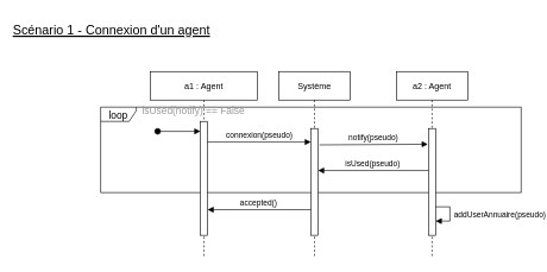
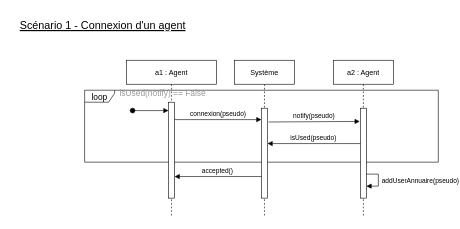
  <mxCell id="0" />
  <mxCell id="1" parent="0" />
  <mxCell id="2" value="&lt;font style=&quot;font-size: 14px;&quot;&gt;loop&lt;/font&gt;" style="shape=umlFrame;whiteSpace=wrap;html=1;fontSize=18;fillColor=none;width=50;height=20;" parent="1" vertex="1"><mxGeometry x="140" y="150" width="590" height="120" as="geometry" /></mxCell>
  <mxCell id="3" value="a1 : Agent" style="shape=umlLifeline;perimeter=lifelinePerimeter;container=1;collapsible=0;recursiveResize=0;rounded=0;shadow=0;strokeWidth=1;" parent="1" vertex="1"><mxGeometry x="210" y="100" width="150" height="260" as="geometry" /></mxCell>
  <mxCell id="4" value="" style="points=[];perimeter=orthogonalPerimeter;rounded=0;shadow=0;strokeWidth=1;" parent="3" vertex="1"><mxGeometry x="70" y="70" width="10" height="160" as="geometry" /></mxCell>
  <mxCell id="5" value="" style="verticalAlign=bottom;startArrow=oval;endArrow=block;startSize=8;shadow=0;strokeWidth=1;" parent="3" edge="1"><mxGeometry relative="1" as="geometry"><mxPoint x="10" y="84" as="sourcePoint" /><mxPoint x="70" y="84" as="targetPoint" /></mxGeometry></mxCell>
  <mxCell id="6" value="&lt;font color=&quot;#999999&quot;&gt;isUsed(notify) == False&lt;/font&gt;" style="text;html=1;align=center;verticalAlign=middle;resizable=0;points=[];autosize=1;strokeColor=none;fillColor=none;fontSize=14;" parent="3" vertex="1"><mxGeometry x="-30" y="40" width="180" height="30" as="geometry" /></mxCell>
  <mxCell id="7" value="Système" style="shape=umlLifeline;perimeter=lifelinePerimeter;container=1;collapsible=0;recursiveResize=0;rounded=0;shadow=0;strokeWidth=1;" parent="1" vertex="1"><mxGeometry x="390" y="100" width="100" height="260" as="geometry" /></mxCell>
  <mxCell id="8" value="" style="points=[];perimeter=orthogonalPerimeter;rounded=0;shadow=0;strokeWidth=1;" parent="7" vertex="1"><mxGeometry x="45" y="80" width="10" height="150" as="geometry" /></mxCell>
  <mxCell id="9" value="connexion(pseudo)" style="verticalAlign=bottom;endArrow=block;entryX=0;entryY=0;shadow=0;strokeWidth=1;" parent="1" edge="1"><mxGeometry relative="1" as="geometry"><mxPoint x="290" y="199" as="sourcePoint" /><mxPoint x="435" y="199" as="targetPoint" /></mxGeometry></mxCell>
  <mxCell id="10" value="notify(pseudo)" style="verticalAlign=bottom;endArrow=block;shadow=0;strokeWidth=1;entryX=-0.1;entryY=0.147;entryDx=0;entryDy=0;entryPerimeter=0;" parent="1" target="12" edge="1"><mxGeometry relative="1" as="geometry"><mxPoint x="447" y="203" as="sourcePoint" /><mxPoint x="605" y="209" as="targetPoint" /></mxGeometry></mxCell>
  <mxCell id="11" value="a2 : Agent" style="shape=umlLifeline;perimeter=lifelinePerimeter;container=1;collapsible=0;recursiveResize=0;rounded=0;shadow=0;strokeWidth=1;" parent="1" vertex="1"><mxGeometry x="555" y="100" width="100" height="260" as="geometry" /></mxCell>
  <mxCell id="12" value="" style="points=[];perimeter=orthogonalPerimeter;rounded=0;shadow=0;strokeWidth=1;" parent="11" vertex="1"><mxGeometry x="45" y="80" width="10" height="150" as="geometry" /></mxCell>
- <mxCell id="13" value="&lt;u&gt;&lt;font style=&quot;font-size: 18px;&quot;&gt;Scénario 1 - Connexion d'un agent&lt;br&gt;&lt;/font&gt;&lt;/u&gt;" style="text;html=1;align=center;verticalAlign=middle;resizable=0;points=[];autosize=1;strokeColor=none;fillColor=none;fontSize=21;" parent="1" vertex="1"><mxGeometry x="5" y="20" width="300" height="40" as="geometry" /></mxCell>
+ <mxCell id="13" value="&lt;u&gt;&lt;font style=&quot;font-size: 18px;&quot;&gt;Scénario 1 - Connexion d'un agent&lt;br&gt;&lt;/font&gt;&lt;/u&gt;" style="text;html=1;align=center;verticalAlign=middle;resizable=0;points=[];autosize=1;strokeColor=none;fillColor=none;fontSize=21;" parent="1" vertex="1"><mxGeometry x="20" y="20" width="300" height="40" as="geometry" /></mxCell>
  <mxCell id="14" value="isUsed(pseudo)" style="verticalAlign=bottom;endArrow=block;shadow=0;strokeWidth=1;" parent="1" edge="1"><mxGeometry relative="1" as="geometry"><mxPoint x="600" y="239" as="sourcePoint" /><mxPoint x="445" y="239" as="targetPoint" /></mxGeometry></mxCell>
  <mxCell id="15" value="accepted()" style="verticalAlign=bottom;endArrow=block;shadow=0;strokeWidth=1;exitX=0;exitY=0.705;exitDx=0;exitDy=0;exitPerimeter=0;" parent="1" edge="1"><mxGeometry relative="1" as="geometry"><mxPoint x="435" y="294" as="sourcePoint" /><mxPoint x="290" y="294" as="targetPoint" /></mxGeometry></mxCell>
  <mxCell id="16" value="addUserAnnuaire(pseudo)" style="html=1;verticalAlign=bottom;endArrow=block;rounded=0;" edge="1" parent="1"><mxGeometry x="0.333" y="-70" width="80" relative="1" as="geometry"><mxPoint x="610" y="290" as="sourcePoint" /><mxPoint x="610" y="310" as="targetPoint" /><Array as="points"><mxPoint x="630" y="290" /><mxPoint x="630" y="310" /></Array><mxPoint x="70" y="70" as="offset" /></mxGeometry></mxCell>
